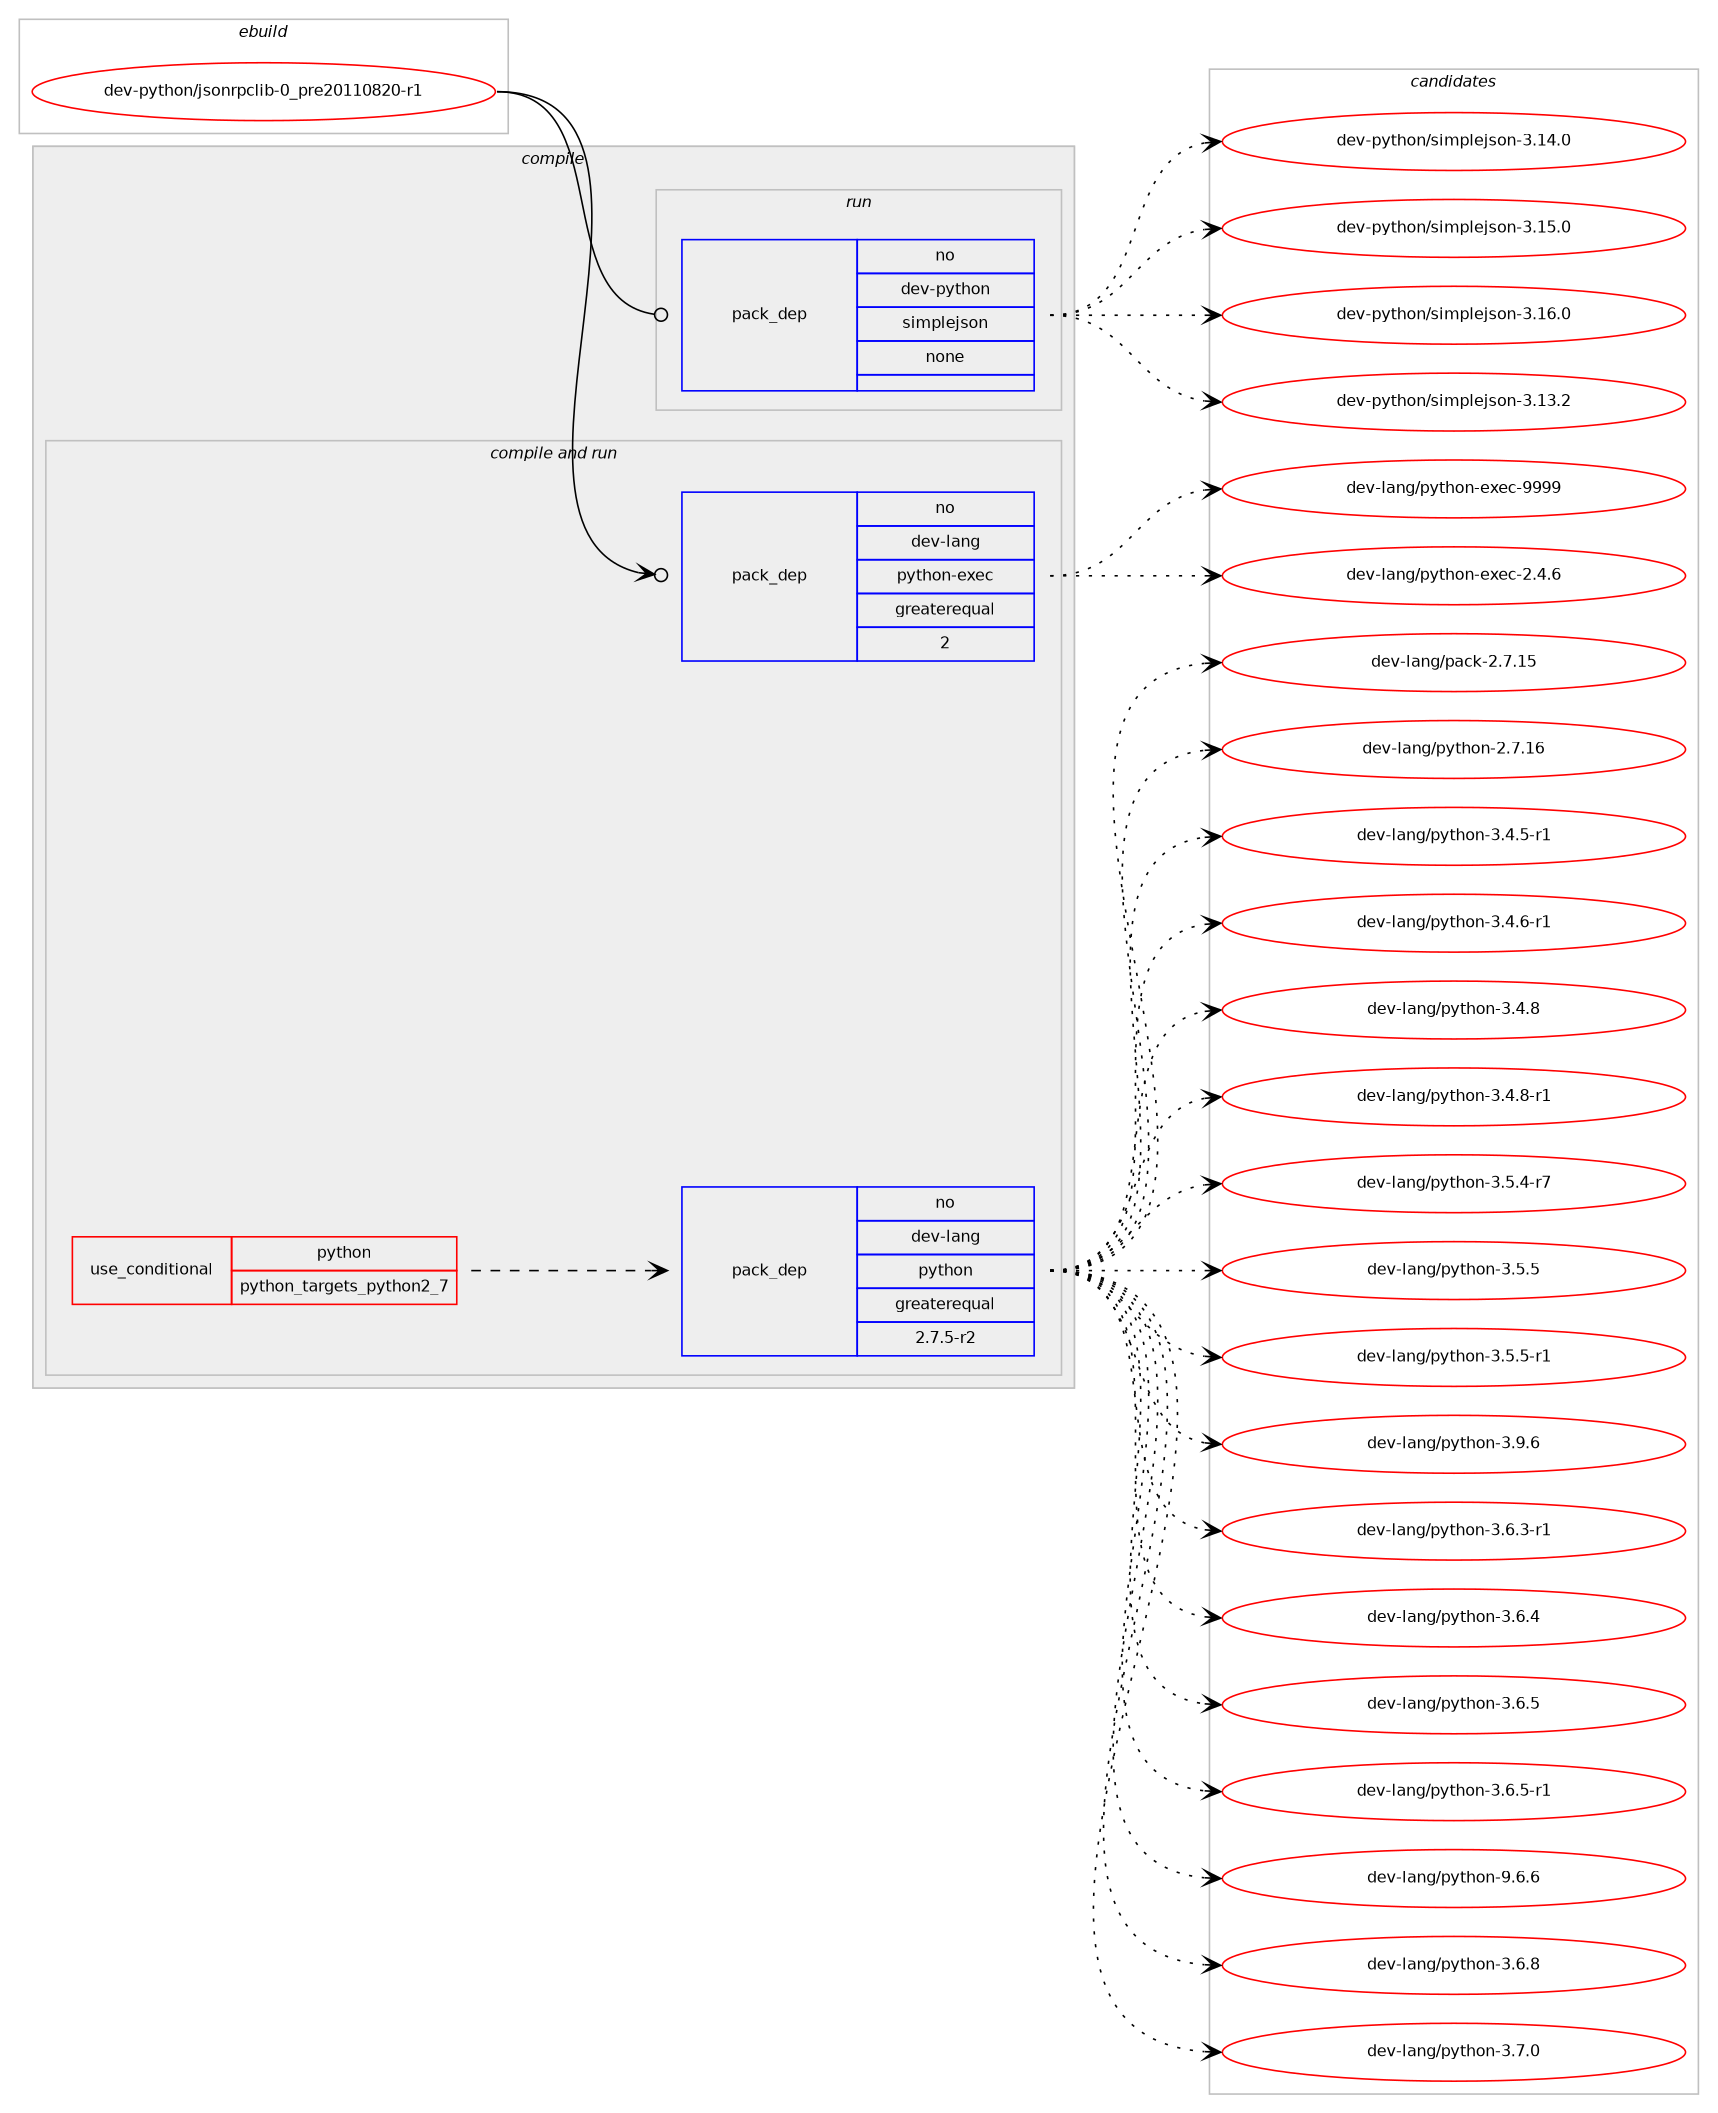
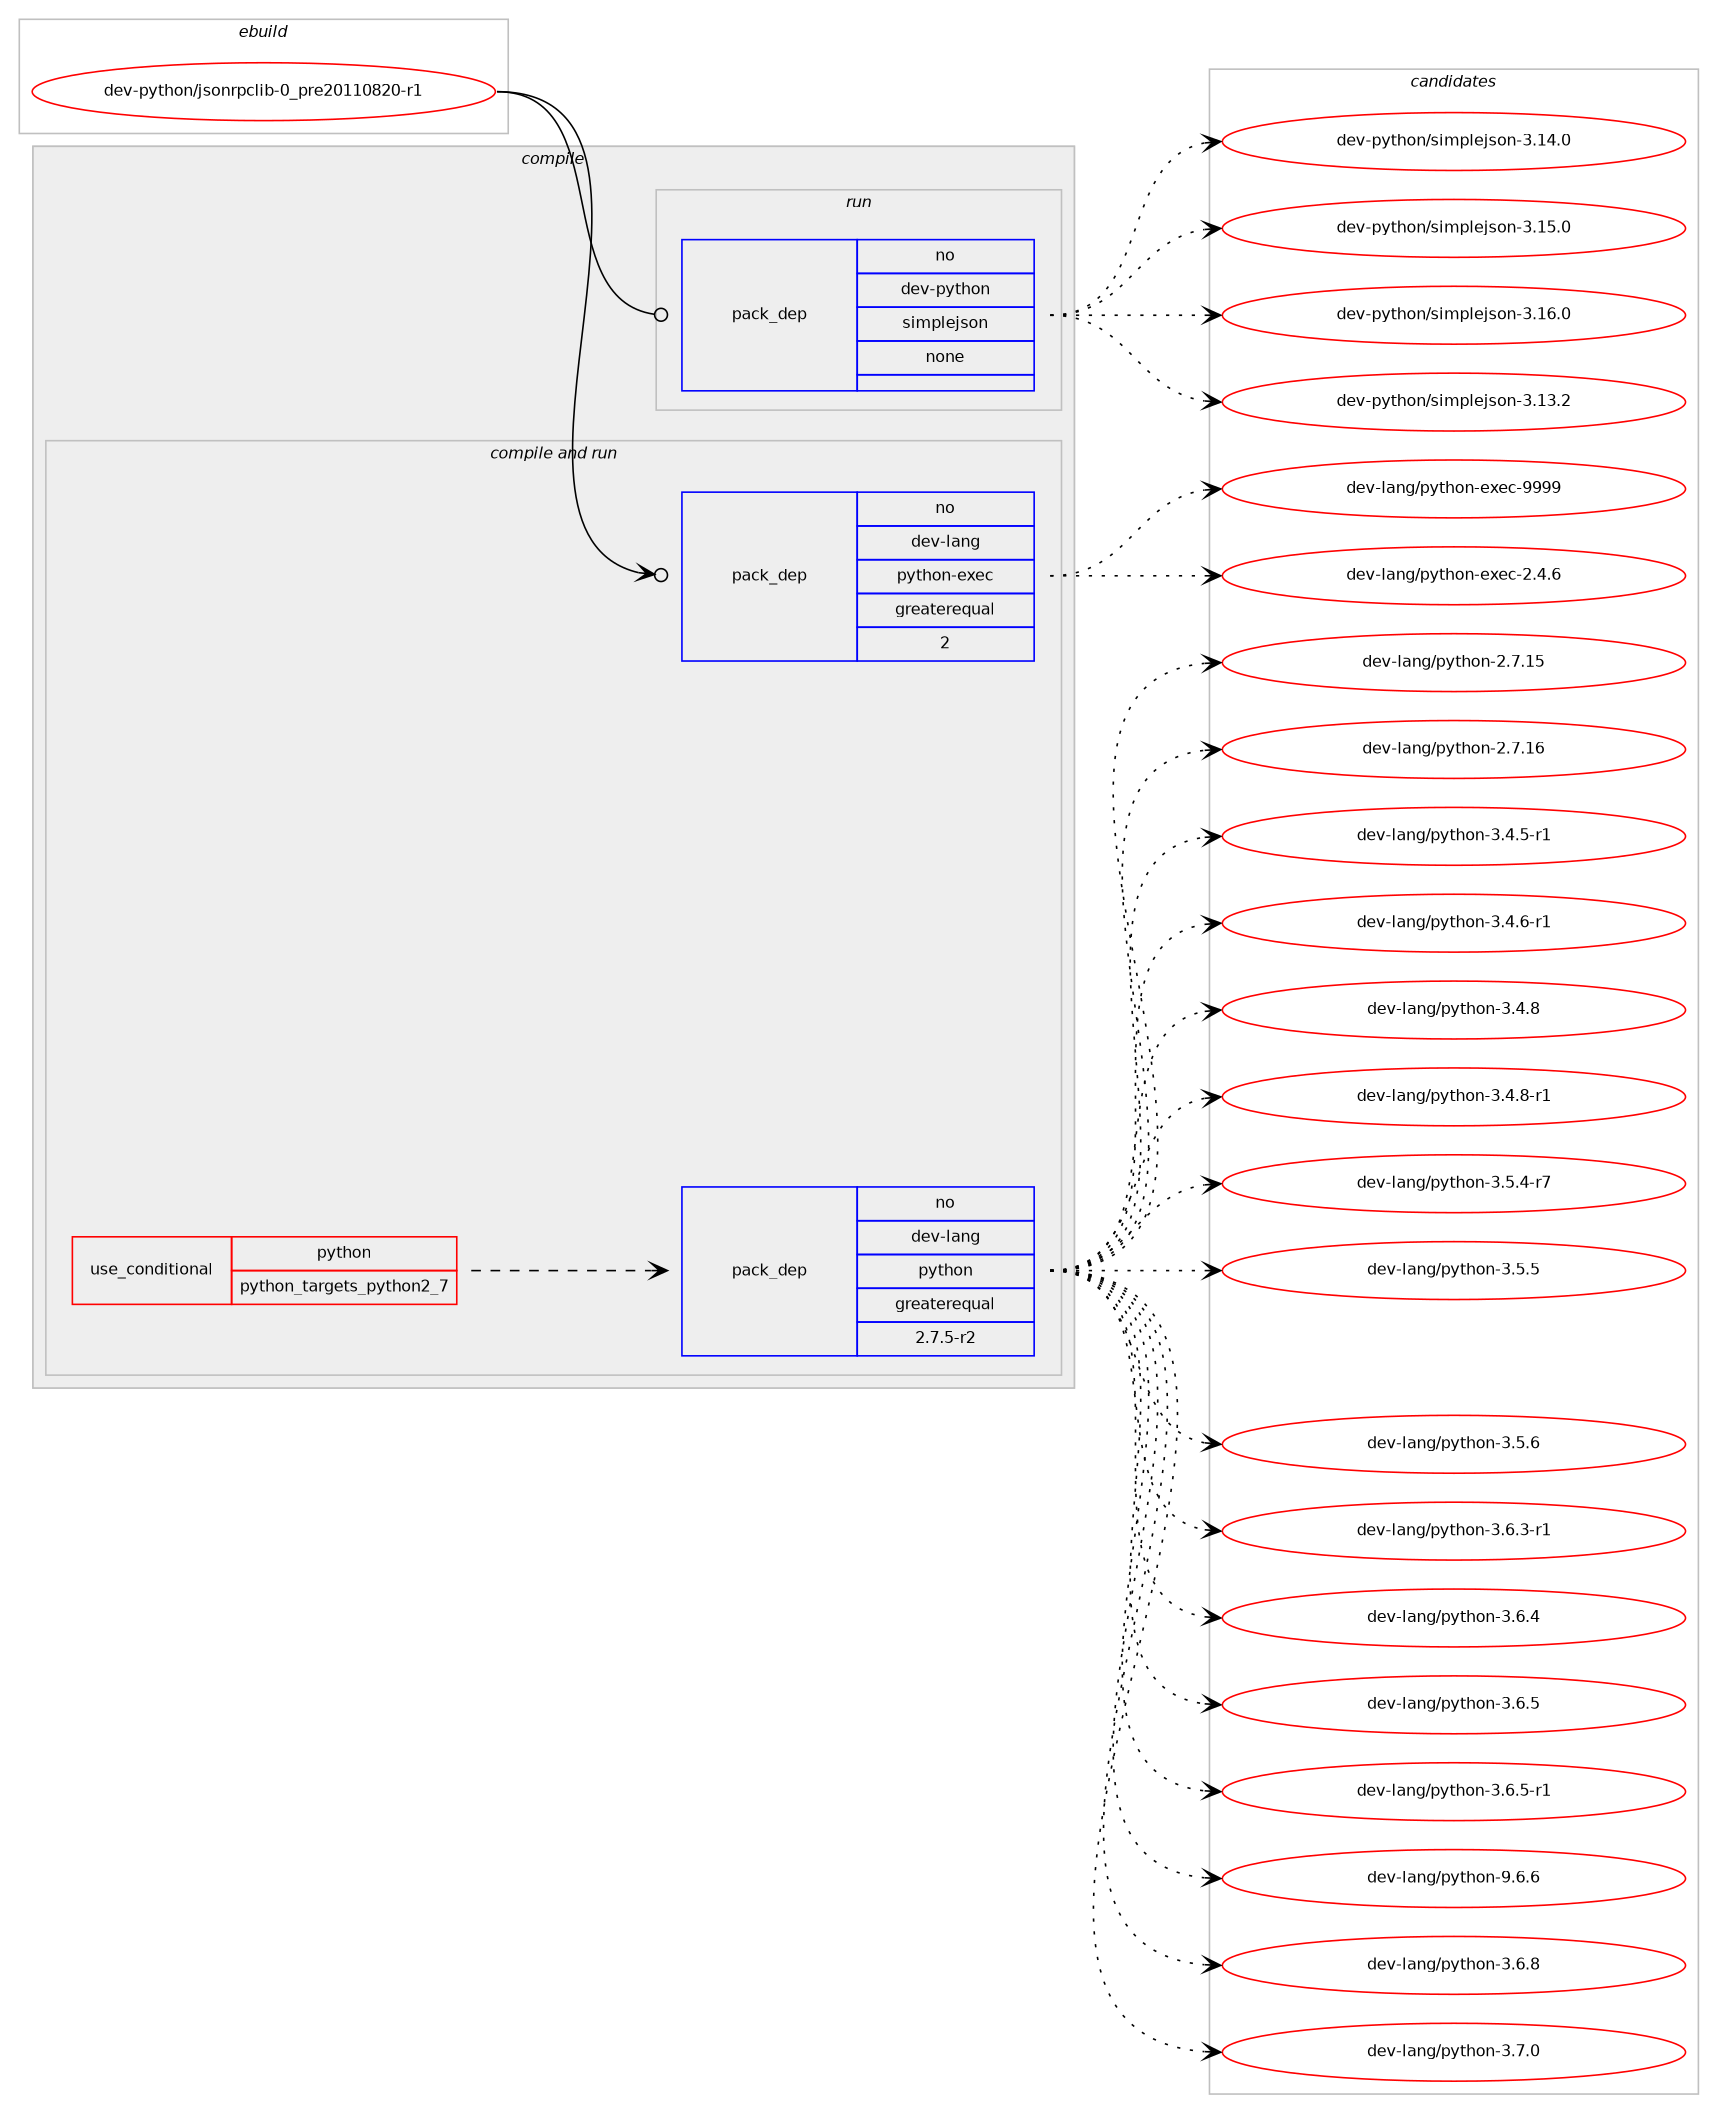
  digraph {
    compound=true
    concentrate=true
    fontname=Helvetica
    fontsize=10
    newrank=true
    rankdir=LR
    ranksep=1.5
    node [color=red fontname=Helvetica fontsize=10]
    edge [arrowhead=vee headport=w style=dotted tailport=e weight=100]
    n1 [label="dev-python/jsonrpclib-0_pre20110820-r1" width=4]
    n2 [color=blue label=<<TABLE BORDER="0" CELLBORDER="1" CELLSPACING="0" CELLPADDING="4" WIDTH="220"><TR><TD ROWSPAN="6" CELLPADDING="30">pack_dep</TD></TR><TR><TD WIDTH="110">no</TD></TR><TR><TD>dev-lang</TD></TR><TR><TD>python</TD></TR><TR><TD>greaterequal</TD></TR><TR><TD>2.7.5-r2</TD></TR></TABLE>> shape=none]
    n3 [label=<<TABLE BORDER="0" CELLBORDER="1" CELLSPACING="0" CELLPADDING="4"><TR><TD ROWSPAN="3" CELLPADDING="10">use_conditional</TD></TR><TR><TD>python</TD></TR><TR><TD>python_targets_python2_7</TD></TR></TABLE>> shape=none]
    n4 [color=blue label=<<TABLE BORDER="0" CELLBORDER="1" CELLSPACING="0" CELLPADDING="4" WIDTH="220"><TR><TD ROWSPAN="6" CELLPADDING="30">pack_dep</TD></TR><TR><TD WIDTH="110">no</TD></TR><TR><TD>dev-lang</TD></TR><TR><TD>python-exec</TD></TR><TR><TD>greaterequal</TD></TR><TR><TD>2</TD></TR></TABLE>> shape=none]
    n5 [color=blue label=<<TABLE BORDER="0" CELLBORDER="1" CELLSPACING="0" CELLPADDING="4" WIDTH="220"><TR><TD ROWSPAN="6" CELLPADDING="30">pack_dep</TD></TR><TR><TD WIDTH="110">no</TD></TR><TR><TD>dev-python</TD></TR><TR><TD>simplejson</TD></TR><TR><TD>none</TD></TR><TR><TD></TD></TR></TABLE>> shape=none]
-   n6 [label="dev-lang/pack-2.7.15" width=4]
+   n6 [label="dev-lang/python-2.7.15" width=4]
    n7 [label="dev-lang/python-2.7.16" width=4]
    n8 [label="dev-lang/python-3.4.5-r1" width=4]
    n9 [label="dev-lang/python-3.4.6-r1" width=4]
    n10 [label="dev-lang/python-3.4.8" width=4]
    n11 [label="dev-lang/python-3.4.8-r1" width=4]
    n12 [label="dev-lang/python-3.5.4-r7" width=4]
    n13 [label="dev-lang/python-3.5.5" width=4]
-   n14 [label="dev-lang/python-3.5.5-r1" width=4]
-   n15 [label="dev-lang/python-3.9.6" width=4]
+   n15 [label="dev-lang/python-3.5.6" width=4]
    n16 [label="dev-lang/python-3.6.3-r1" width=4]
    n17 [label="dev-lang/python-3.6.4" width=4]
    n18 [label="dev-lang/python-3.6.5" width=4]
    n19 [label="dev-lang/python-3.6.5-r1" width=4]
    n20 [label="dev-lang/python-9.6.6" width=4]
    n21 [label="dev-lang/python-3.6.8" width=4]
    n22 [label="dev-lang/python-3.7.0" width=4]
    n23 [label="dev-lang/python-exec-2.4.6" width=4]
    n24 [label="dev-lang/python-exec-9999" width=4]
    n25 [label="dev-python/simplejson-3.13.2" width=4]
    n26 [label="dev-python/simplejson-3.14.0" width=4]
    n27 [label="dev-python/simplejson-3.15.0" width=4]
    n28 [label="dev-python/simplejson-3.16.0" width=4]
    subgraph cluster_1 {
      color=gray
      label=<<i>ebuild</i>>
      rank=same
      n1
    }
    subgraph cluster_2 {
      color=gray
      label=<<i>dependencies</i>>
      subgraph cluster_3 {
        color=gray
        fillcolor="#eeeeee"
        label=<<i>compile</i>>
        style=filled
      }
      subgraph cluster_4 {
        color=gray
        fillcolor="#eeeeee"
        label=<<i>compile and run</i>>
        style=filled
        subgraph sub_5 {
          color=gray
          fillcolor="#eeeeee"
          label=<<i>compile and run</i>>
          style=filled
          n3
          subgraph sub_6 {
            color=gray
            fillcolor="#eeeeee"
            label=<<i>compile and run</i>>
            style=filled
            n2
          }
        }
        subgraph sub_7 {
          color=gray
          fillcolor="#eeeeee"
          label=<<i>compile and run</i>>
          style=filled
          n4
        }
      }
      subgraph cluster_8 {
        color=gray
        fillcolor="#eeeeee"
        label=<<i>run</i>>
        style=filled
        subgraph sub_9 {
          color=gray
          fillcolor="#eeeeee"
          label=<<i>run</i>>
          style=filled
          n5
        }
      }
    }
    subgraph cluster_10 {
      color=gray
      label=<<i>candidates</i>>
      rank=same
      subgraph sub_11 {
        color=black
        label=<<i>candidates</i>>
        nodesep=1
        rank=same
        n6
        n7
        n8
        n9
        n10
        n11
        n12
        n13
-       n14
        n15
        n16
        n17
        n18
        n19
        n20
        n21
        n22
      }
      subgraph sub_12 {
        color=black
        label=<<i>candidates</i>>
        nodesep=1
        rank=same
        n23
        n24
      }
      subgraph sub_13 {
        color=black
        label=<<i>candidates</i>>
        nodesep=1
        rank=same
        n25
        n26
        n27
        n28
      }
    }
    n1 -> n4 [arrowhead=odotvee style=solid weight=20]
    n1 -> n5 [arrowhead=odot style=solid weight=20]
    n2 -> n6
    n2 -> n7
    n2 -> n8
    n2 -> n9
    n2 -> n10
    n2 -> n11
    n2 -> n12
    n2 -> n13
-   n2 -> n14
    n2 -> n15
    n2 -> n16
    n2 -> n17
    n2 -> n18
    n2 -> n19
    n2 -> n20
    n2 -> n21
    n2 -> n22
    n3 -> n2 [style=dashed weight=20]
    n4 -> n23
    n4 -> n24
    n5 -> n25
    n5 -> n26
    n5 -> n27
    n5 -> n28
  }
